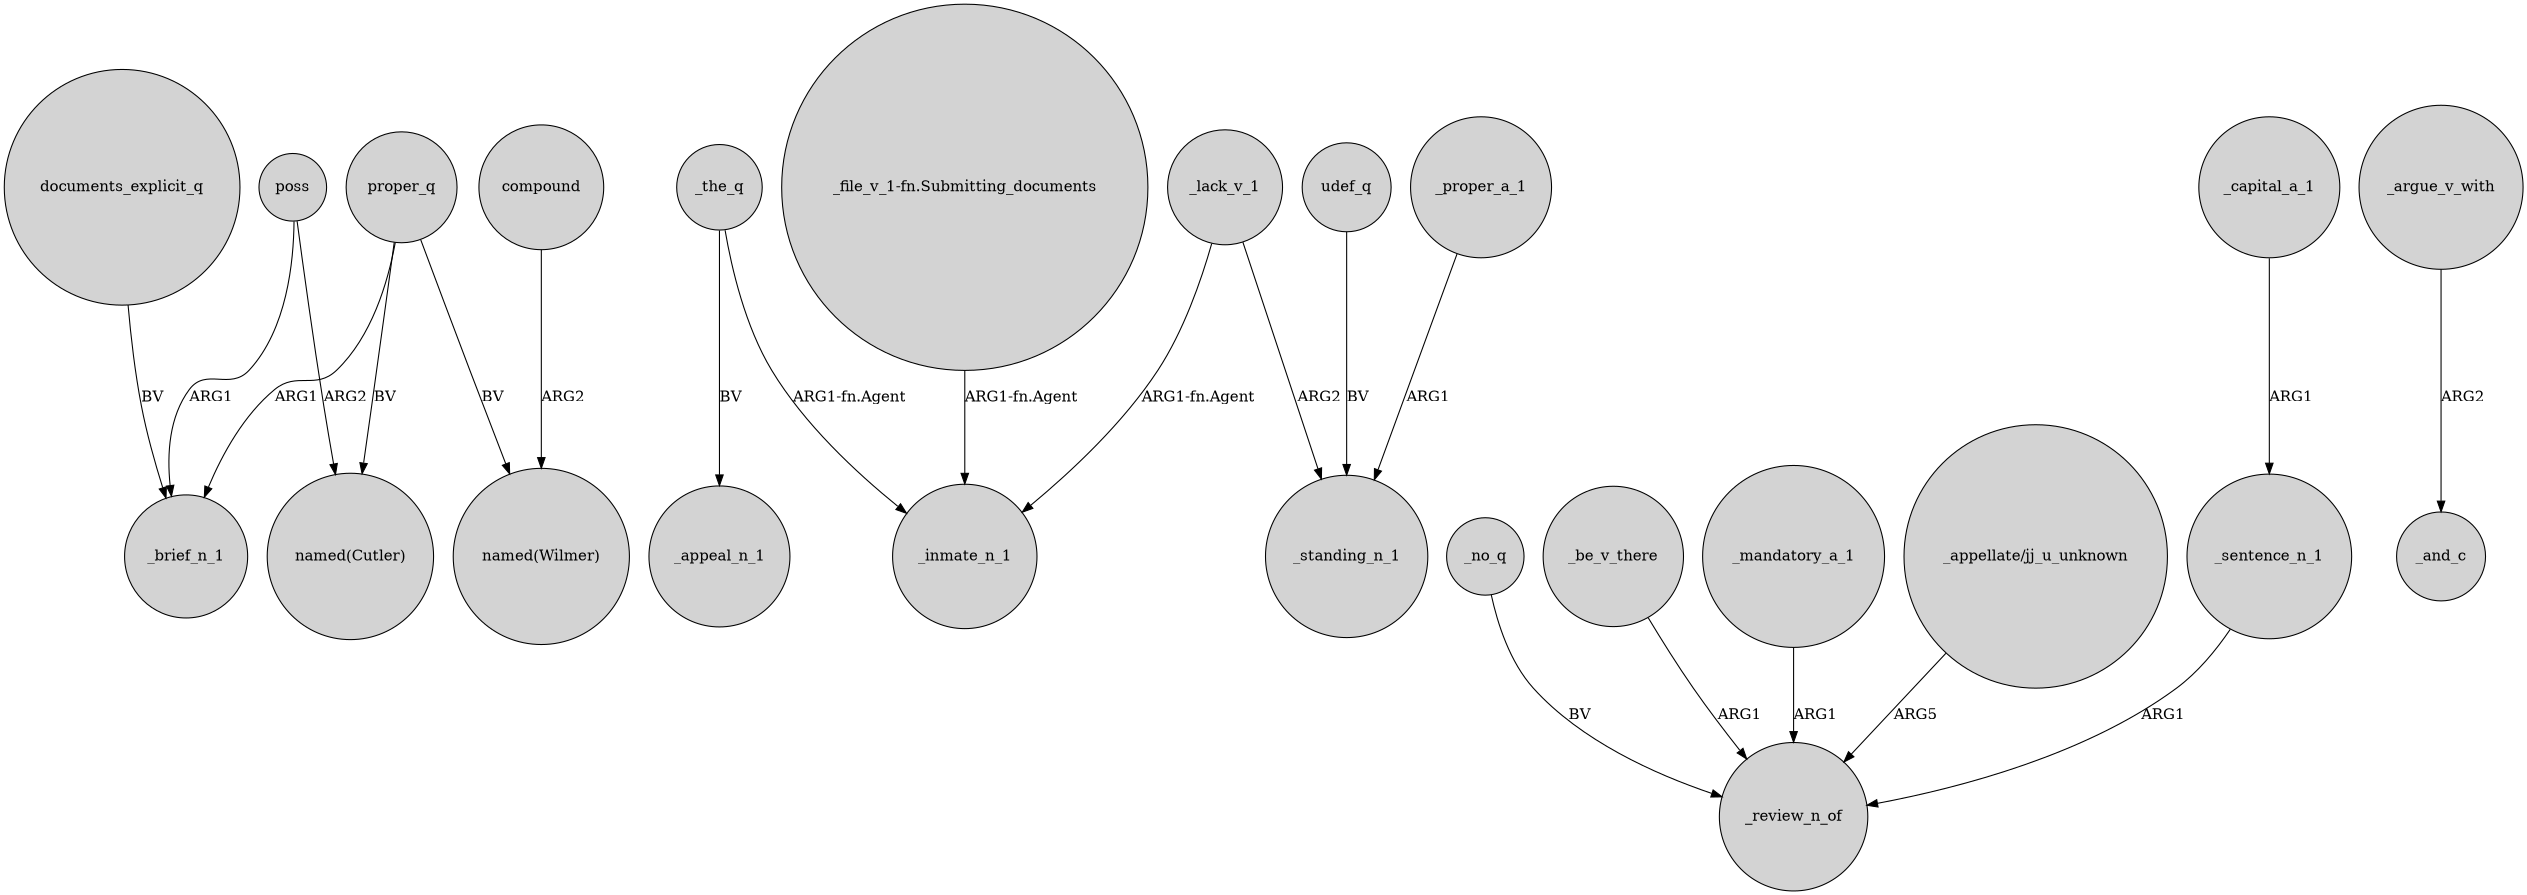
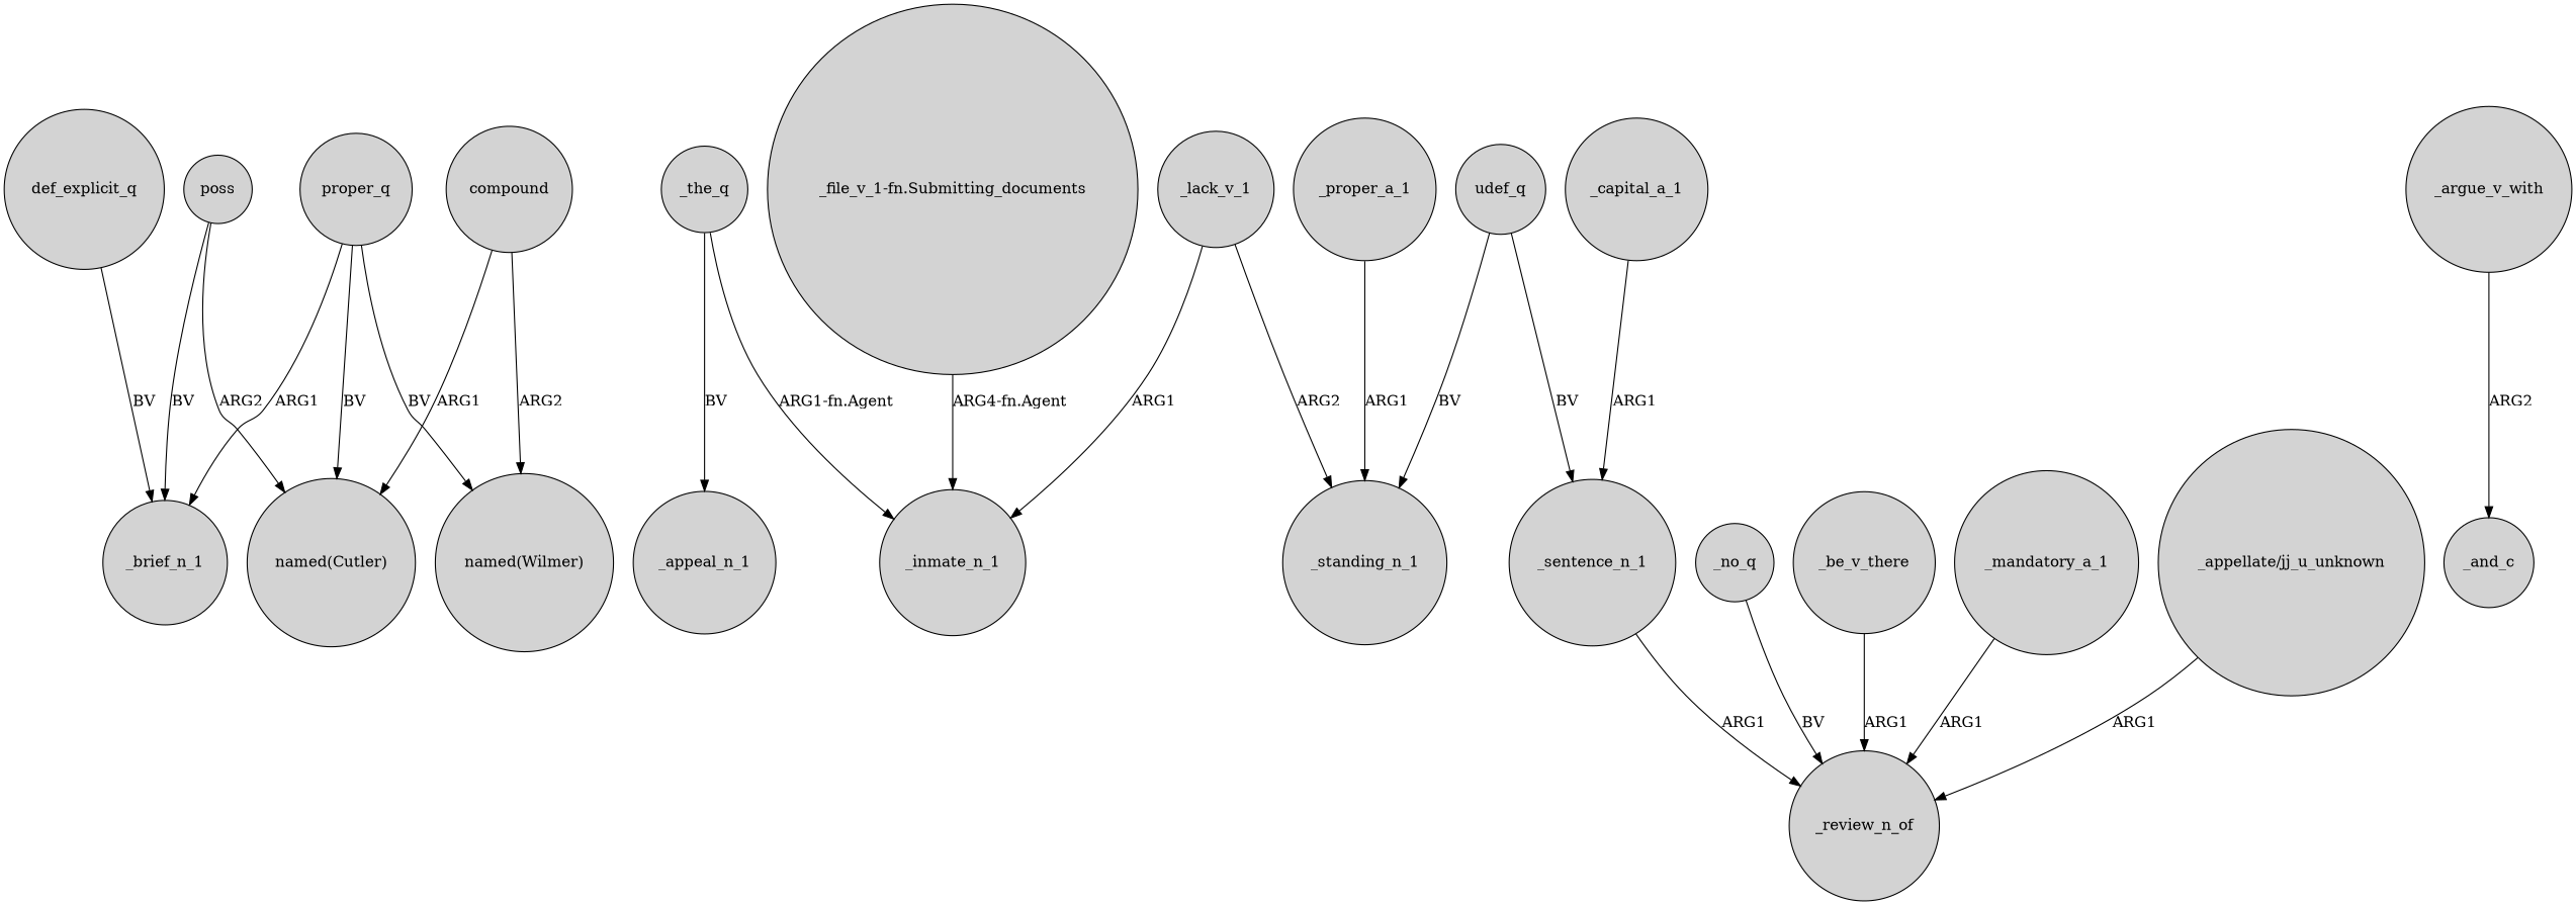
  digraph {
    node [shape=circle style=filled]
    poss
    _brief_n_1
    "named(Cutler)"
    _the_q
    _appeal_n_1
    _inmate_n_1
    "_file_v_1-fn.Submitting_documents"
-   def_explicit_q [label=documents_explicit_q]
+   def_explicit_q
    udef_q
    _sentence_n_1
    _standing_n_1
    _review_n_of
    _no_q
    compound
    "named(Wilmer)"
    _proper_a_1
    _capital_a_1
    _lack_v_1
    _be_v_there
    _mandatory_a_1
    proper_q
    _argue_v_with
    _and_c
    "_appellate/jj_u_unknown"
-   poss -> _brief_n_1 [label=ARG1]
+   poss -> _brief_n_1 [label=BV]
    poss -> "named(Cutler)" [label=ARG2]
    _the_q -> _appeal_n_1 [label=BV]
    _the_q -> _inmate_n_1 [label="ARG1-fn.Agent"]
-   "_file_v_1-fn.Submitting_documents" -> _inmate_n_1 [label="ARG1-fn.Agent"]
+   "_file_v_1-fn.Submitting_documents" -> _inmate_n_1 [label="ARG4-fn.Agent"]
    def_explicit_q -> _brief_n_1 [label=BV]
+   udef_q -> _sentence_n_1 [label=BV]
    udef_q -> _standing_n_1 [label=BV]
    _sentence_n_1 -> _review_n_of [label=ARG1]
    _no_q -> _review_n_of [label=BV]
+   compound -> "named(Cutler)" [label=ARG1]
    compound -> "named(Wilmer)" [label=ARG2]
    _proper_a_1 -> _standing_n_1 [label=ARG1]
    _capital_a_1 -> _sentence_n_1 [label=ARG1]
-   _lack_v_1 -> _inmate_n_1 [label="ARG1-fn.Agent"]
+   _lack_v_1 -> _inmate_n_1 [label=ARG1]
    _lack_v_1 -> _standing_n_1 [label=ARG2]
    _be_v_there -> _review_n_of [label=ARG1]
    _mandatory_a_1 -> _review_n_of [label=ARG1]
    proper_q -> _brief_n_1 [label=ARG1]
    proper_q -> "named(Cutler)" [label=BV]
    proper_q -> "named(Wilmer)" [label=BV]
    _argue_v_with -> _and_c [label=ARG2]
-   "_appellate/jj_u_unknown" -> _review_n_of [label=ARG5]
+   "_appellate/jj_u_unknown" -> _review_n_of [label=ARG1]
  }
